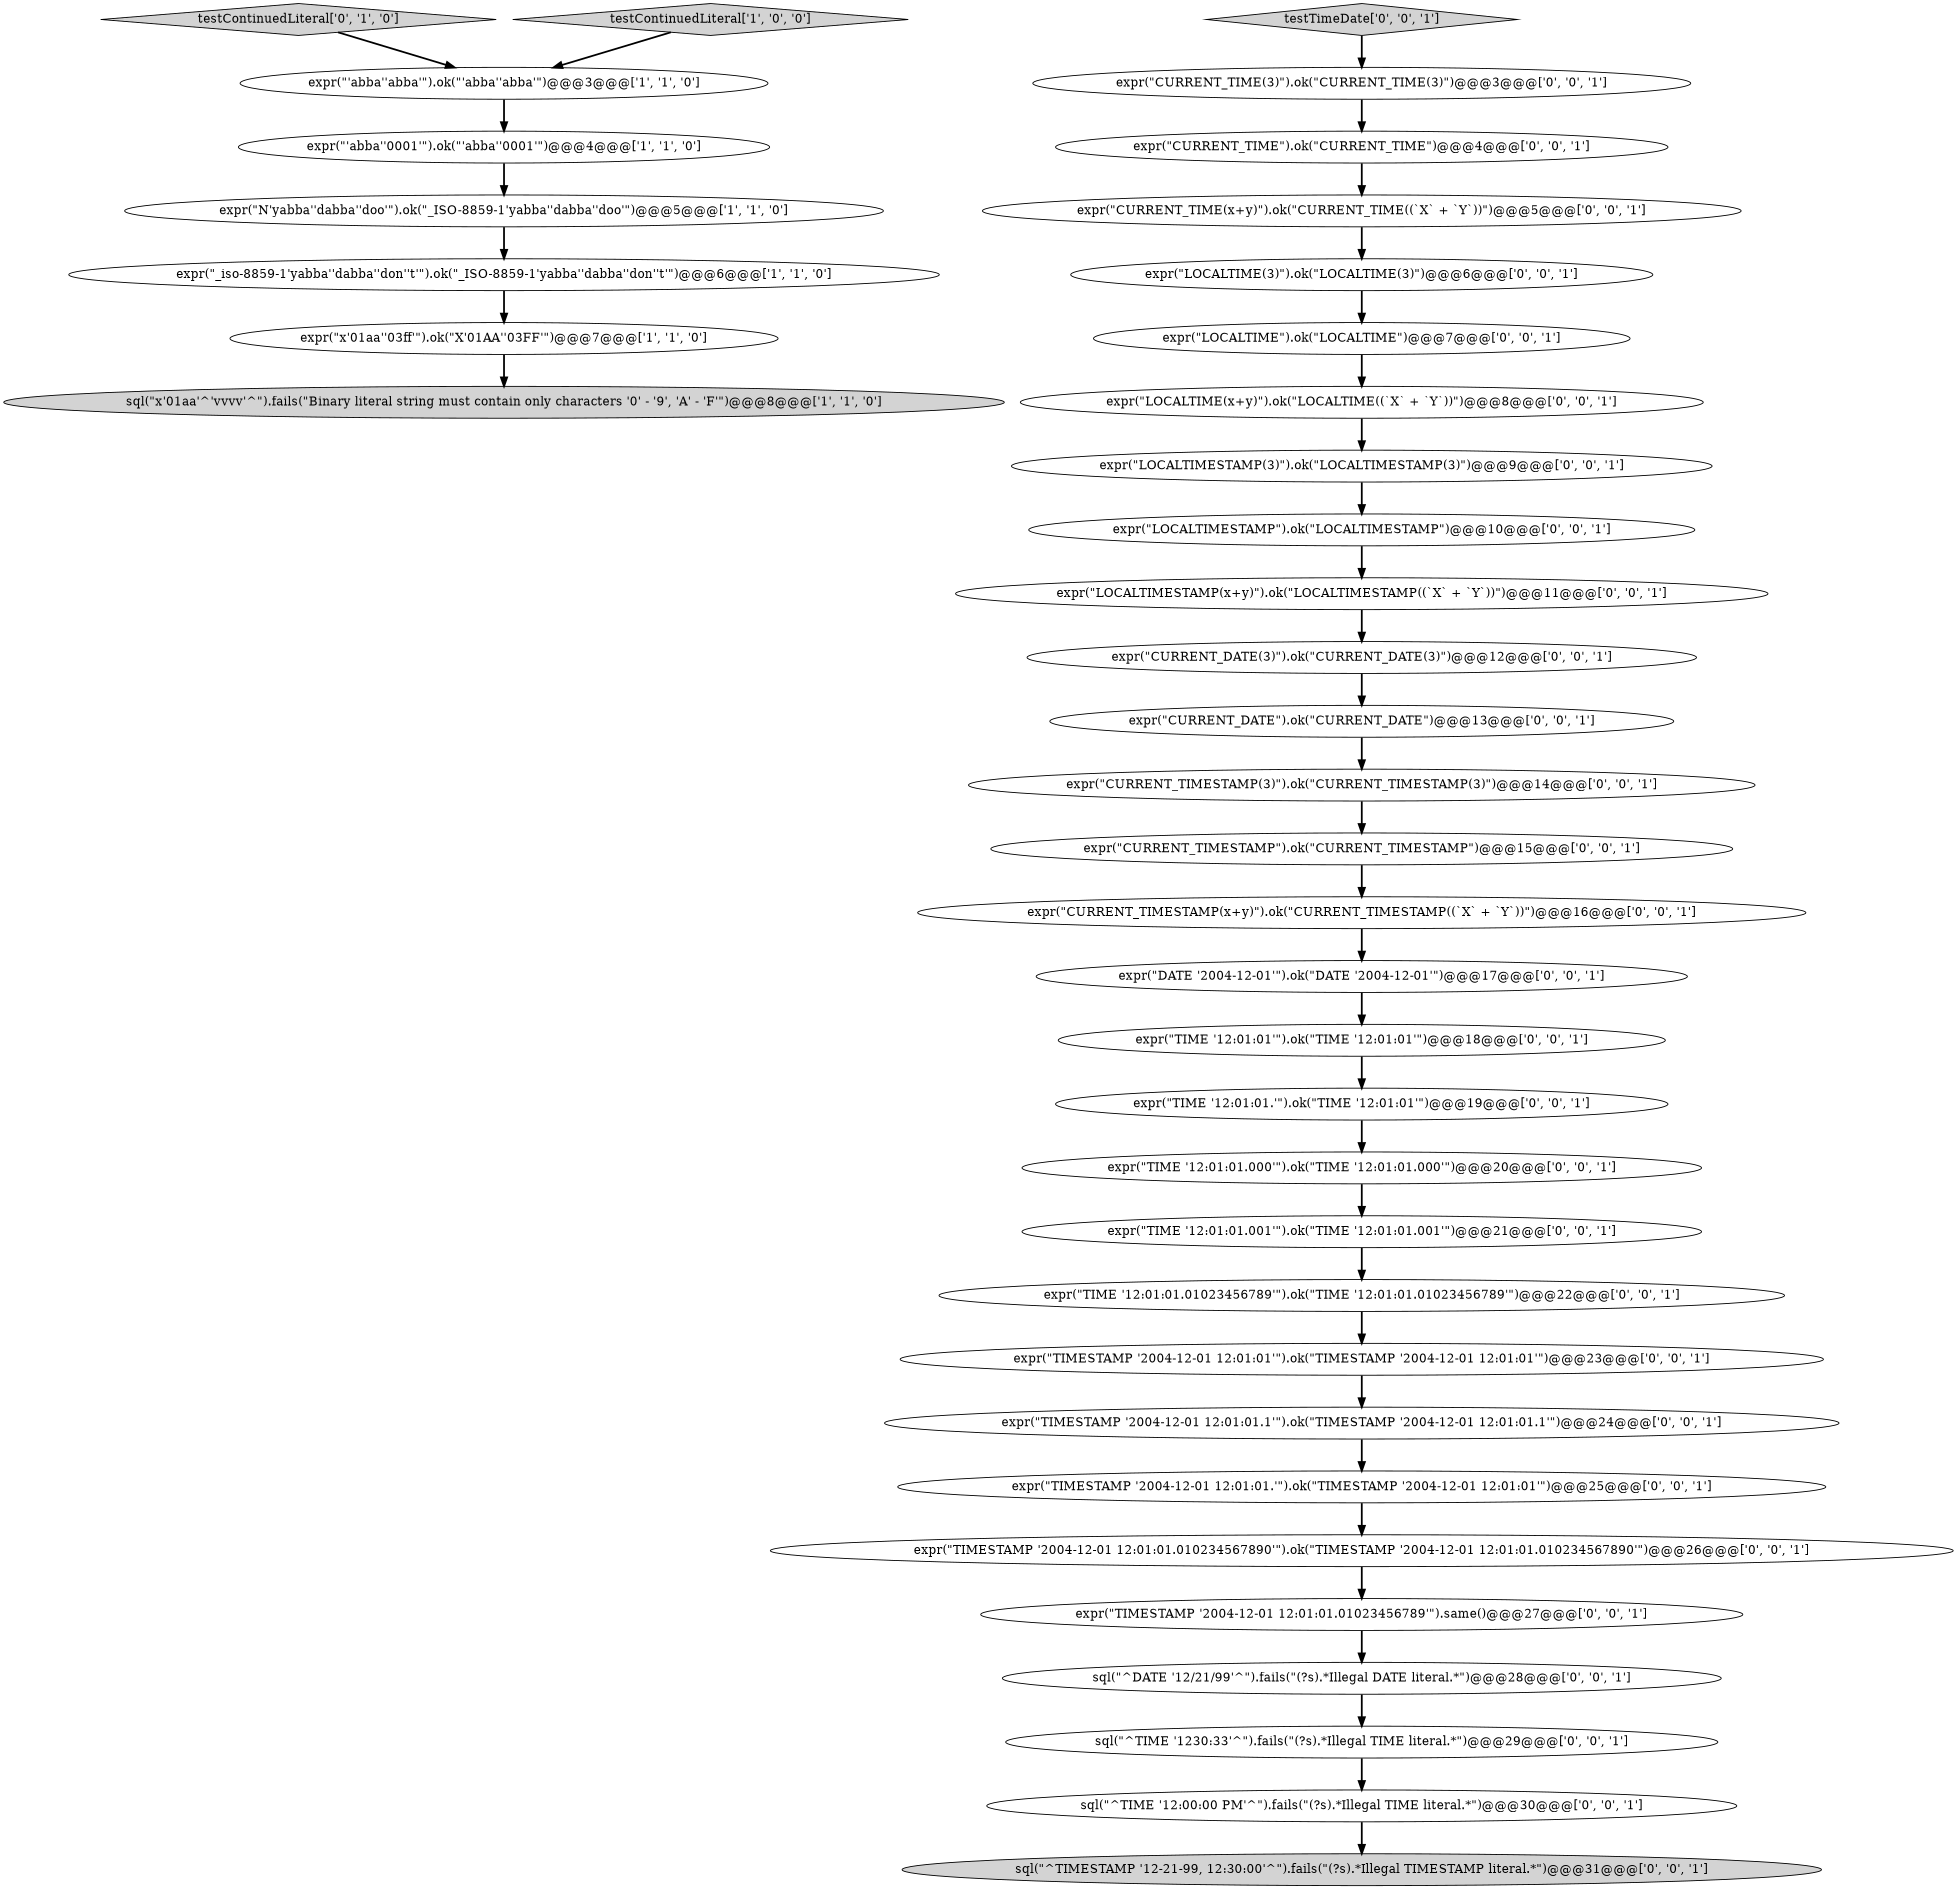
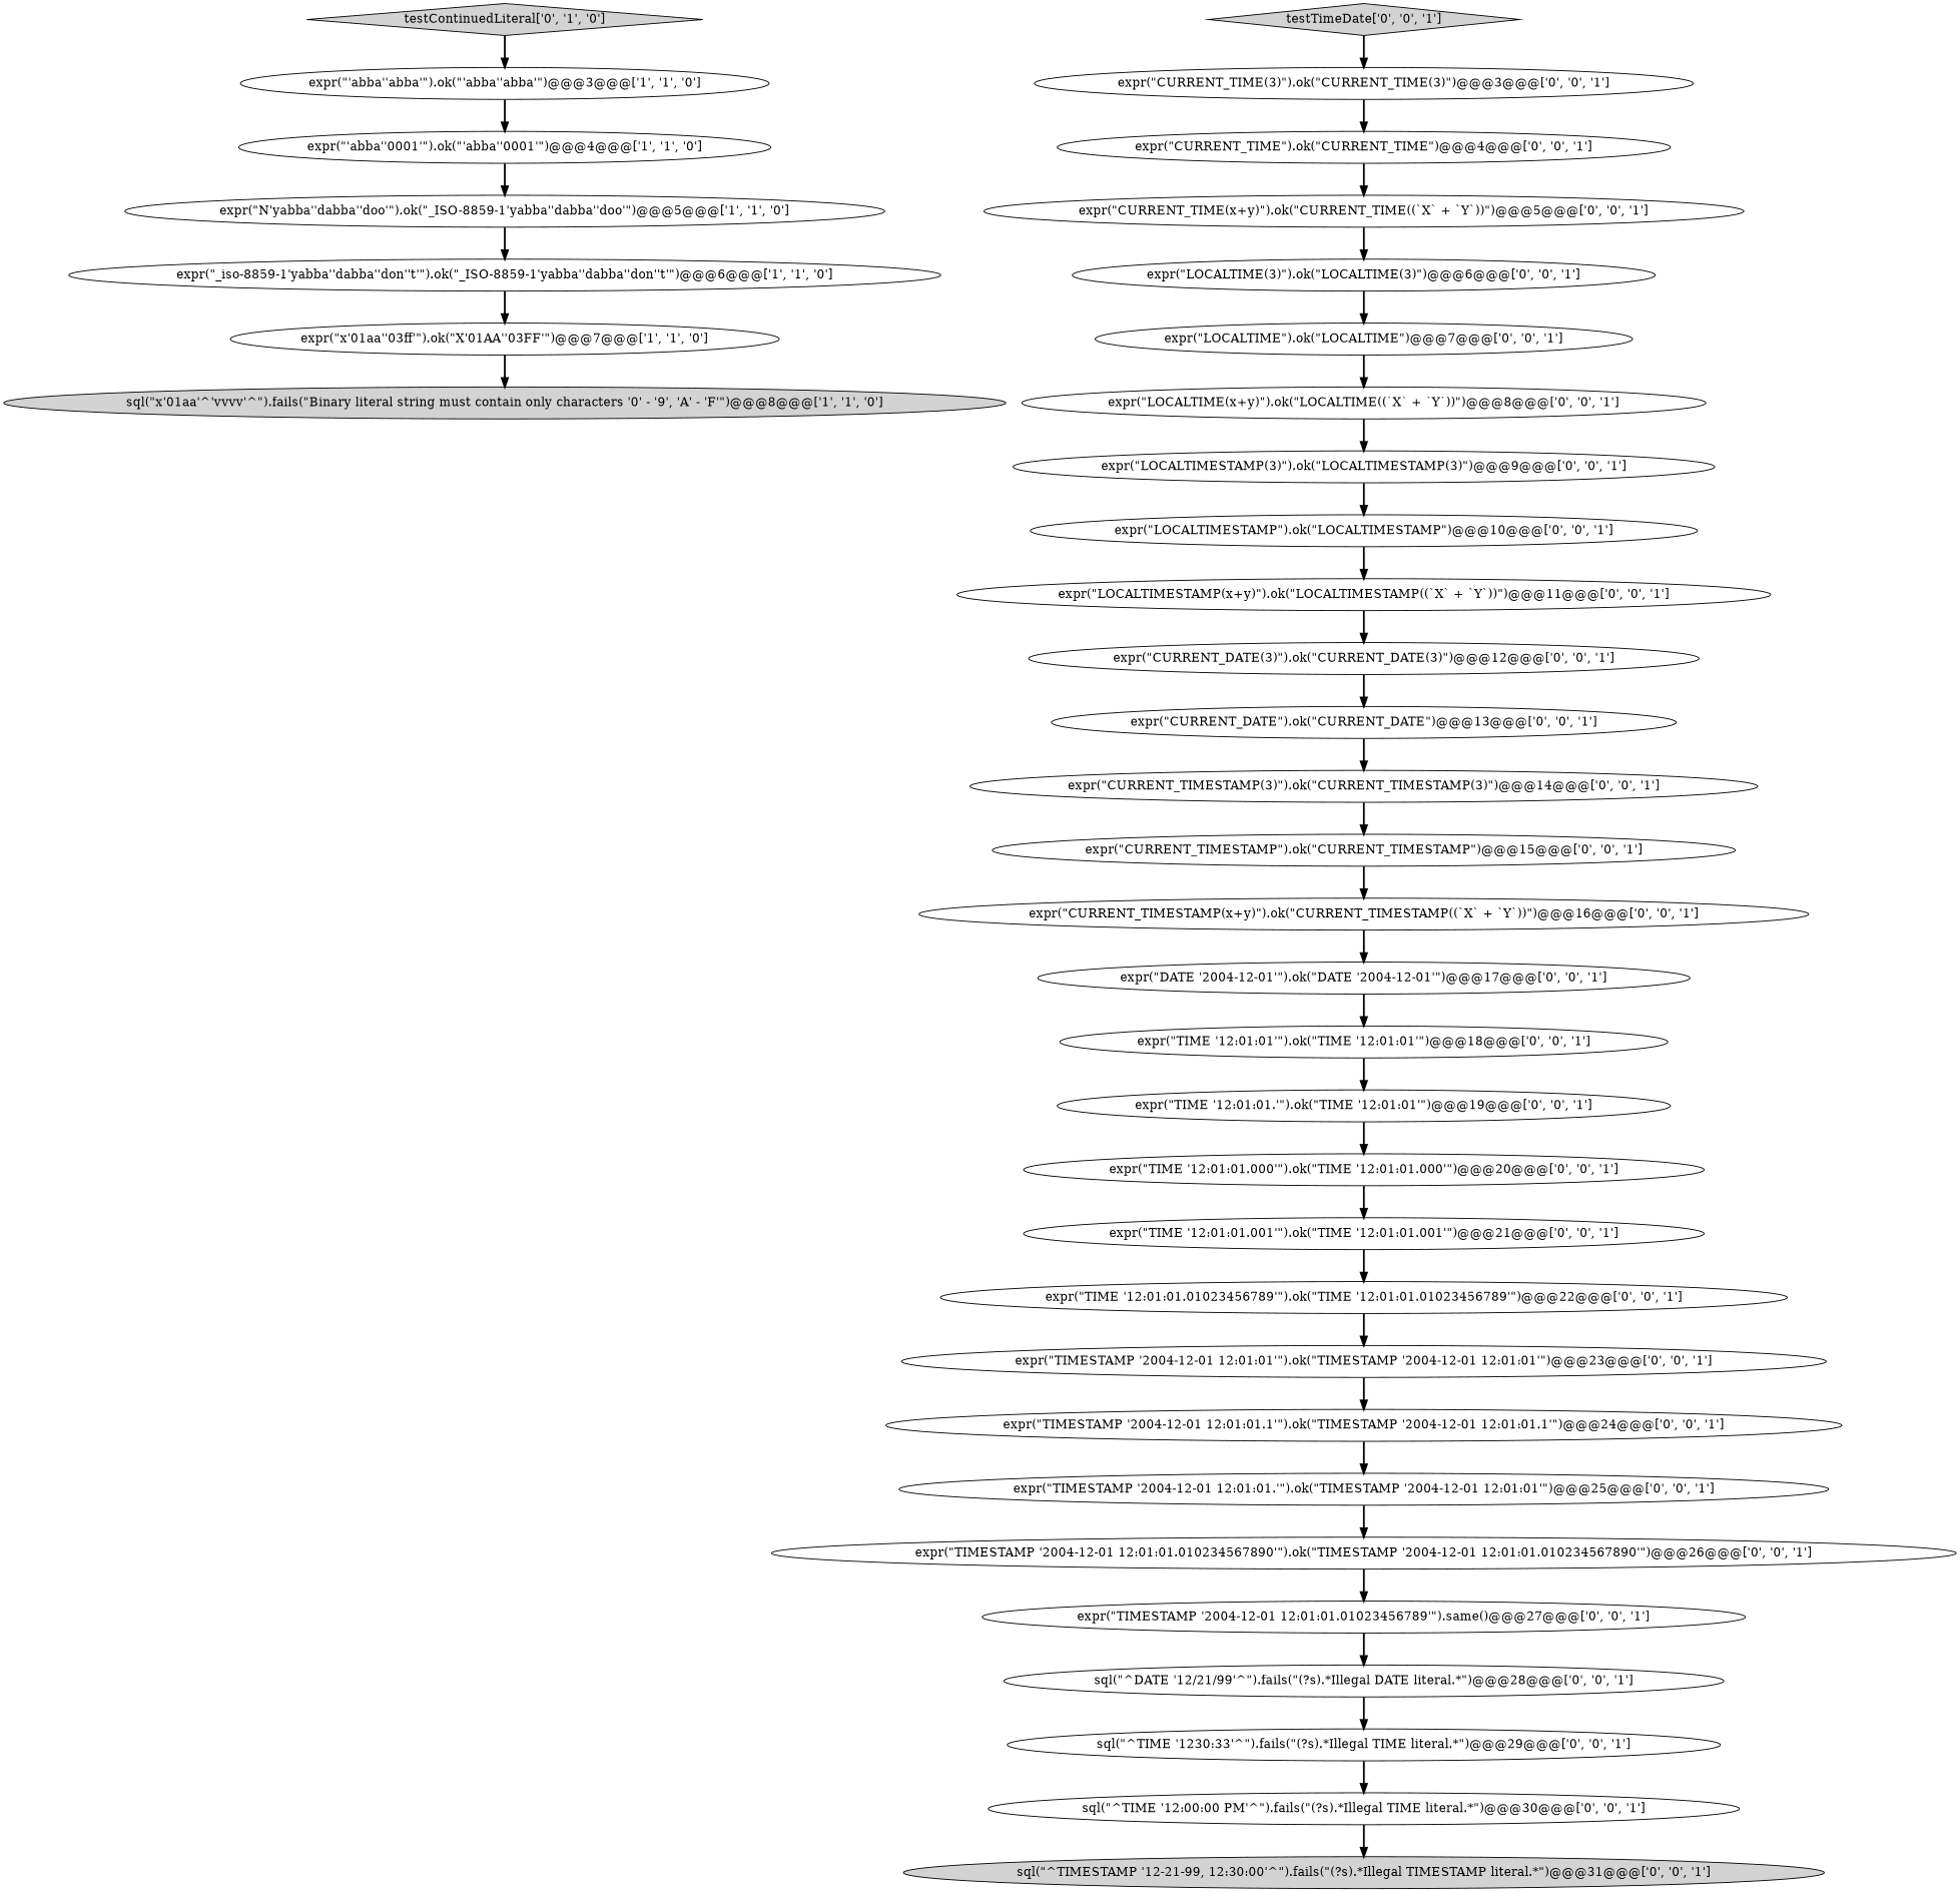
  digraph {
    node [fillcolor=white shape=ellipse style=filled]
    edge [style=bold]
    n1 [fillcolor=lightgray label="testContinuedLiteral['0', '1', '0']" shape=diamond]
    n2 [label="expr(\"'abba''abba'\").ok(\"'abba''abba'\")@@@3@@@['1', '1', '0']"]
    n3 [label="expr(\"TIMESTAMP '2004-12-01 12:01:01.'\").ok(\"TIMESTAMP '2004-12-01 12:01:01'\")@@@25@@@['0', '0', '1']"]
    n4 [label="expr(\"TIMESTAMP '2004-12-01 12:01:01.010234567890'\").ok(\"TIMESTAMP '2004-12-01 12:01:01.010234567890'\")@@@26@@@['0', '0', '1']"]
    n5 [label="sql(\"^TIME '12:00:00 PM'^\").fails(\"(?s).*Illegal TIME literal.*\")@@@30@@@['0', '0', '1']"]
    n6 [fillcolor=lightgray label="sql(\"^TIMESTAMP '12-21-99, 12:30:00'^\").fails(\"(?s).*Illegal TIMESTAMP literal.*\")@@@31@@@['0', '0', '1']"]
    n7 [label="sql(\"^DATE '12/21/99'^\").fails(\"(?s).*Illegal DATE literal.*\")@@@28@@@['0', '0', '1']"]
    n8 [label="sql(\"^TIME '1230:33'^\").fails(\"(?s).*Illegal TIME literal.*\")@@@29@@@['0', '0', '1']"]
    n9 [label="expr(\"CURRENT_TIMESTAMP(x+y)\").ok(\"CURRENT_TIMESTAMP((`X` + `Y`))\")@@@16@@@['0', '0', '1']"]
    n10 [label="expr(\"DATE '2004-12-01'\").ok(\"DATE '2004-12-01'\")@@@17@@@['0', '0', '1']"]
    n11 [label="expr(\"TIMESTAMP '2004-12-01 12:01:01.01023456789'\").same()@@@27@@@['0', '0', '1']"]
    n12 [label="expr(\"TIME '12:01:01.01023456789'\").ok(\"TIME '12:01:01.01023456789'\")@@@22@@@['0', '0', '1']"]
    n13 [label="expr(\"TIMESTAMP '2004-12-01 12:01:01'\").ok(\"TIMESTAMP '2004-12-01 12:01:01'\")@@@23@@@['0', '0', '1']"]
    n14 [label="expr(\"_iso-8859-1'yabba''dabba''don''t'\").ok(\"_ISO-8859-1'yabba''dabba''don''t'\")@@@6@@@['1', '1', '0']"]
    n15 [label="expr(\"x'01aa''03ff'\").ok(\"X'01AA''03FF'\")@@@7@@@['1', '1', '0']"]
-   n16 [fillcolor=lightgray label="testContinuedLiteral['1', '0', '0']" shape=diamond]
    n17 [label="expr(\"TIMESTAMP '2004-12-01 12:01:01.1'\").ok(\"TIMESTAMP '2004-12-01 12:01:01.1'\")@@@24@@@['0', '0', '1']"]
    n18 [label="expr(\"CURRENT_TIME(3)\").ok(\"CURRENT_TIME(3)\")@@@3@@@['0', '0', '1']"]
    n19 [label="expr(\"CURRENT_TIME\").ok(\"CURRENT_TIME\")@@@4@@@['0', '0', '1']"]
    n20 [label="expr(\"TIME '12:01:01.001'\").ok(\"TIME '12:01:01.001'\")@@@21@@@['0', '0', '1']"]
    n21 [label="expr(\"CURRENT_DATE\").ok(\"CURRENT_DATE\")@@@13@@@['0', '0', '1']"]
    n22 [label="expr(\"CURRENT_TIMESTAMP(3)\").ok(\"CURRENT_TIMESTAMP(3)\")@@@14@@@['0', '0', '1']"]
    n23 [label="expr(\"'abba''0001'\").ok(\"'abba''0001'\")@@@4@@@['1', '1', '0']"]
    n24 [label="expr(\"N'yabba''dabba''doo'\").ok(\"_ISO-8859-1'yabba''dabba''doo'\")@@@5@@@['1', '1', '0']"]
    n25 [label="expr(\"LOCALTIME\").ok(\"LOCALTIME\")@@@7@@@['0', '0', '1']"]
    n26 [label="expr(\"LOCALTIME(x+y)\").ok(\"LOCALTIME((`X` + `Y`))\")@@@8@@@['0', '0', '1']"]
    n27 [label="expr(\"LOCALTIMESTAMP\").ok(\"LOCALTIMESTAMP\")@@@10@@@['0', '0', '1']"]
    n28 [label="expr(\"LOCALTIMESTAMP(x+y)\").ok(\"LOCALTIMESTAMP((`X` + `Y`))\")@@@11@@@['0', '0', '1']"]
    n29 [label="expr(\"CURRENT_TIMESTAMP\").ok(\"CURRENT_TIMESTAMP\")@@@15@@@['0', '0', '1']"]
    n30 [fillcolor=lightgray label="sql(\"x'01aa'^'vvvv'^\").fails(\"Binary literal string must contain only characters '0' - '9', 'A' - 'F'\")@@@8@@@['1', '1', '0']"]
    n31 [label="expr(\"CURRENT_DATE(3)\").ok(\"CURRENT_DATE(3)\")@@@12@@@['0', '0', '1']"]
    n32 [label="expr(\"LOCALTIMESTAMP(3)\").ok(\"LOCALTIMESTAMP(3)\")@@@9@@@['0', '0', '1']"]
    n33 [label="expr(\"TIME '12:01:01.000'\").ok(\"TIME '12:01:01.000'\")@@@20@@@['0', '0', '1']"]
    n34 [label="expr(\"TIME '12:01:01'\").ok(\"TIME '12:01:01'\")@@@18@@@['0', '0', '1']"]
    n35 [label="expr(\"TIME '12:01:01.'\").ok(\"TIME '12:01:01'\")@@@19@@@['0', '0', '1']"]
    n36 [label="expr(\"CURRENT_TIME(x+y)\").ok(\"CURRENT_TIME((`X` + `Y`))\")@@@5@@@['0', '0', '1']"]
    n37 [label="expr(\"LOCALTIME(3)\").ok(\"LOCALTIME(3)\")@@@6@@@['0', '0', '1']"]
    n38 [fillcolor=lightgray label="testTimeDate['0', '0', '1']" shape=diamond]
    n1 -> n2
    n2 -> n23
    n3 -> n4
    n4 -> n11
    n5 -> n6
    n7 -> n8
    n8 -> n5
    n9 -> n10
    n10 -> n34
    n11 -> n7
    n12 -> n13
    n13 -> n17
    n14 -> n15
    n15 -> n30
-   n16 -> n2
    n17 -> n3
    n18 -> n19
    n19 -> n36
    n20 -> n12
    n21 -> n22
    n22 -> n29
    n23 -> n24
    n24 -> n14
    n25 -> n26
    n26 -> n32
    n27 -> n28
    n28 -> n31
    n29 -> n9
    n31 -> n21
    n32 -> n27
    n33 -> n20
    n34 -> n35
    n35 -> n33
    n36 -> n37
    n37 -> n25
    n38 -> n18
  }
